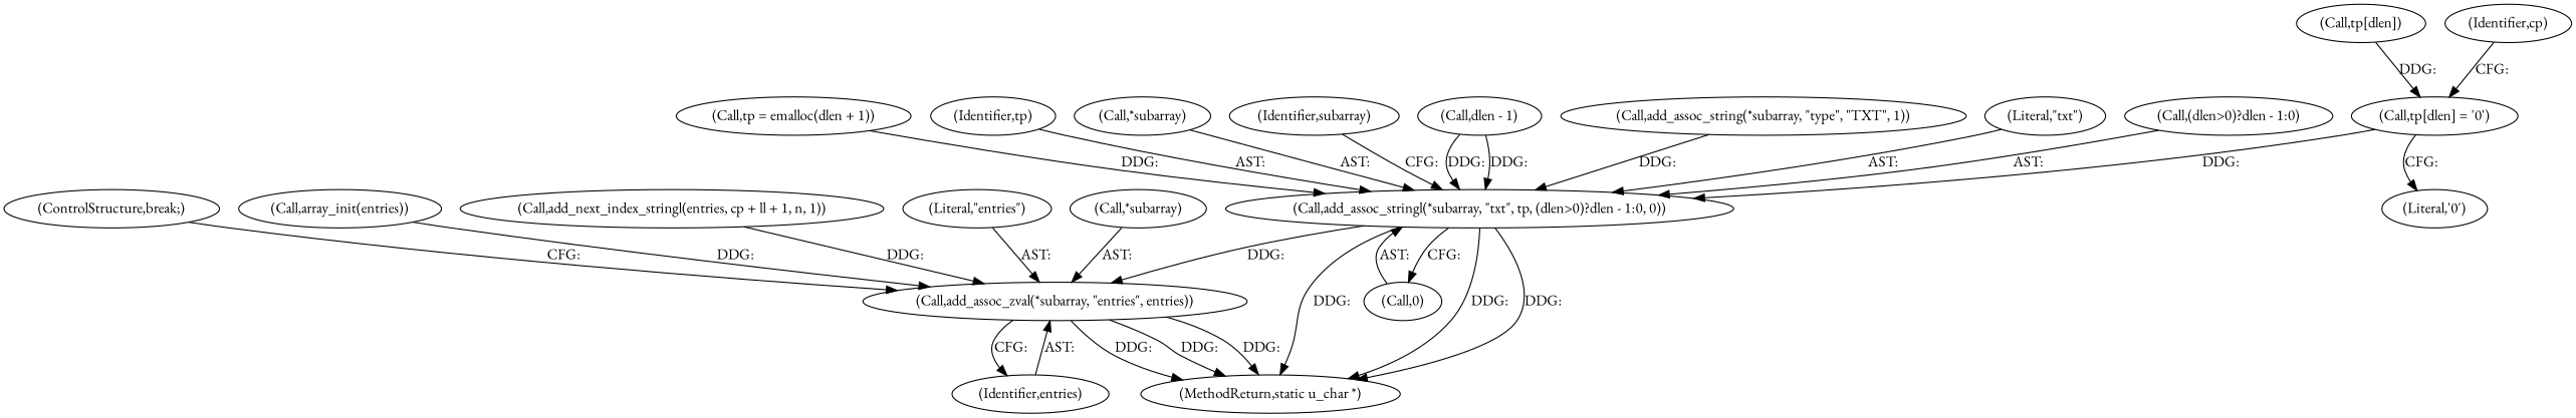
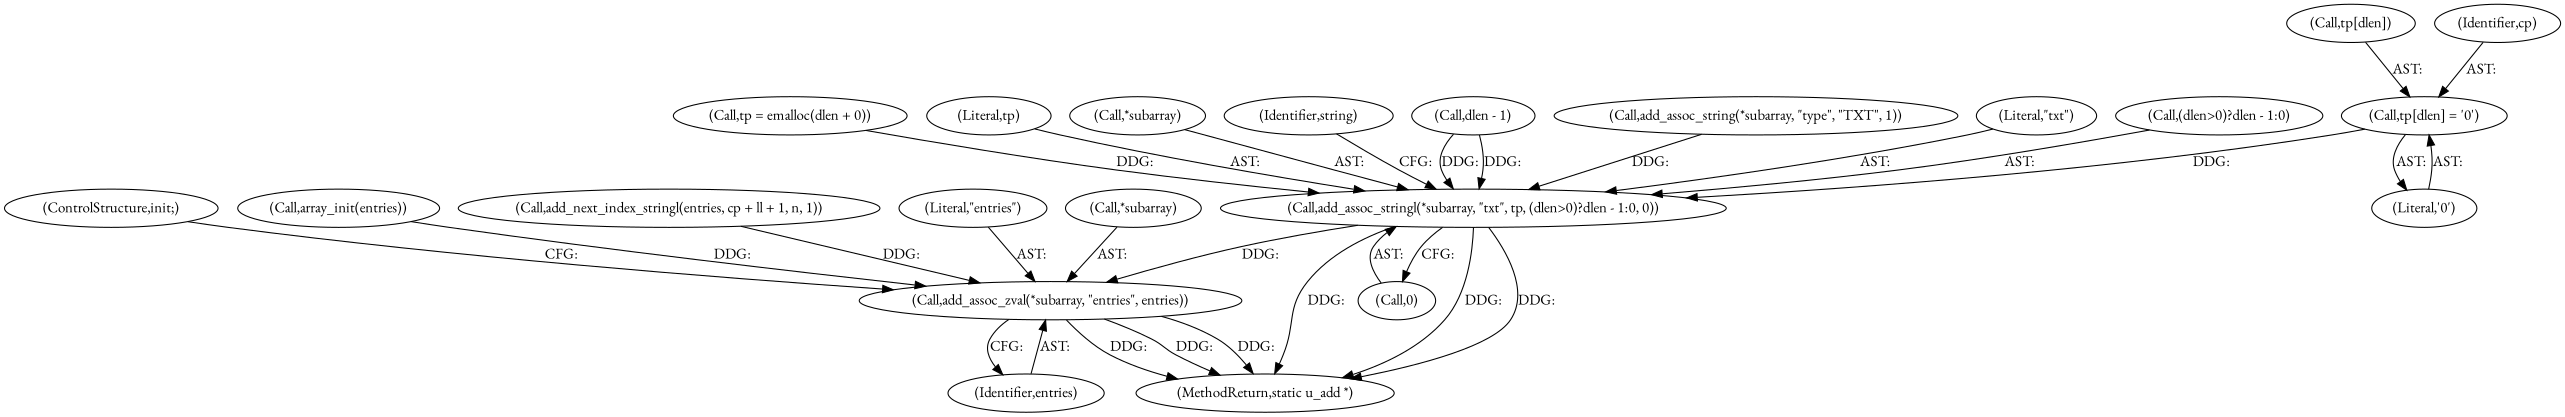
  digraph {
    fontname="EB Garamond"
    node [fontname="EB Garamond"]
    edge [fontname="EB Garamond"]
    n1 [label="(Call,tp[dlen] = '\0')"]
    n2 [label="(Call,add_assoc_stringl(*subarray, \"txt\", tp, (dlen>0)?dlen - 1:0, 0))"]
    n3 [label="(Literal,'\0')"]
-   n4 [label="(MethodReturn,static u_char *)"]
+   n4 [label="(MethodReturn,static u_add *)"]
    n5 [label="(Call,add_assoc_zval(*subarray, \"entries\", entries))"]
    n6 [label="(Call,0)"]
    n7 [label="(Identifier,entries)"]
-   n8 [label="(Call,tp = emalloc(dlen + 1))"]
-   n9 [label="(Identifier,tp)"]
+   n8 [label="(Call,tp = emalloc(dlen + 0))"]
+   n9 [label="(Literal,tp)"]
    n10 [label="(Call,*subarray)"]
-   n11 [label="(Identifier,subarray)"]
+   n11 [label="(Identifier,string)"]
    n12 [label="(Call,tp[dlen])"]
    n13 [label="(Call,dlen - 1)"]
-   n14 [label="(ControlStructure,break;)"]
+   n14 [label="(ControlStructure,init;)"]
    n15 [label="(Call,array_init(entries))"]
    n16 [label="(Call,add_next_index_stringl(entries, cp + ll + 1, n, 1))"]
    n17 [label="(Call,add_assoc_string(*subarray, \"type\", \"TXT\", 1))"]
    n18 [label="(Literal,\"entries\")"]
    n19 [label="(Call,*subarray)"]
    n20 [label="(Literal,\"txt\")"]
    n21 [label="(Call,(dlen>0)?dlen - 1:0)"]
    n22 [label="(Identifier,cp)"]
    n1 -> n2 [label="DDG: "]
-   n1 -> n3 [label="CFG: "]
+   n1 -> n3 [label="AST: "]
    n2 -> n4 [label="DDG: "]
    n2 -> n4 [label="DDG: "]
    n2 -> n4 [label="DDG: "]
    n2 -> n5 [label="DDG: "]
    n2 -> n6 [label="CFG: "]
+   n3 -> n1 [label="AST: "]
    n5 -> n4 [label="DDG: "]
    n5 -> n4 [label="DDG: "]
    n5 -> n4 [label="DDG: "]
    n5 -> n7 [label="CFG: "]
    n6 -> n2 [label="AST: "]
    n7 -> n5 [label="AST: "]
    n8 -> n2 [label="DDG: "]
    n9 -> n2 [label="AST: "]
    n10 -> n2 [label="AST: "]
    n11 -> n2 [label="CFG: "]
-   n12 -> n1 [label="DDG: "]
+   n12 -> n1 [label="AST: "]
    n13 -> n2 [label="DDG: "]
    n13 -> n2 [label="DDG: "]
    n14 -> n5 [label="CFG: "]
    n15 -> n5 [label="DDG: "]
    n16 -> n5 [label="DDG: "]
    n17 -> n2 [label="DDG: "]
    n18 -> n5 [label="AST: "]
    n19 -> n5 [label="AST: "]
    n20 -> n2 [label="AST: "]
    n21 -> n2 [label="AST: "]
-   n22 -> n1 [label="CFG: "]
+   n22 -> n1 [label="AST: "]
  }
